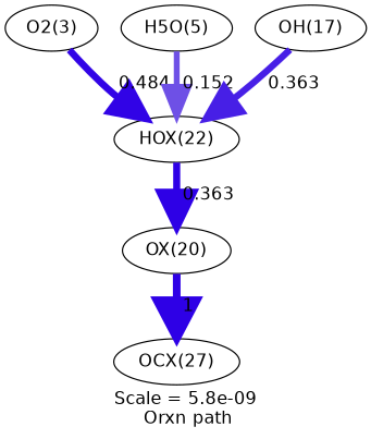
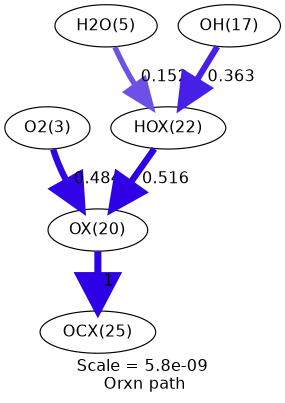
  digraph {
    fontname=Helvetica
    label="Scale = 5.8e-09\l Orxn path"
    node [fontname=Helvetica]
    edge [fontname=Helvetica]
    n1 [label="O2(3)"]
    n2 [label="OX(20)"]
-   n3 [label="OCX(27)"]
+   n3 [label="OCX(25)"]
    n4 [label="HOX(22)"]
-   n5 [label="H5O(5)"]
+   n5 [label="H2O(5)"]
    n6 [label="OH(17)"]
-   n1 -> n4 [arrowsize=2.73 color="0.7, 0.984, 0.9" label=" 0.484" penwidth=5.45]
+   n1 -> n2 [arrowsize=2.73 color="0.7, 0.984, 0.9" label=" 0.484" penwidth=5.45]
    n2 -> n3 [arrowsize=3 color="0.7, 1.5, 0.9" label=" 1" penwidth=6]
-   n4 -> n2 [arrowsize=2.75 color="0.7, 1.02, 0.9" label=" 0.363" penwidth=5.5]
+   n4 -> n2 [arrowsize=2.75 color="0.7, 1.02, 0.9" label=" 0.516" penwidth=5.5]
    n5 -> n4 [arrowsize=2.29 color="0.7, 0.652, 0.9" label=" 0.152" penwidth=4.58]
    n6 -> n4 [arrowsize=2.62 color="0.7, 0.863, 0.9" label=" 0.363" penwidth=5.23]
  }
